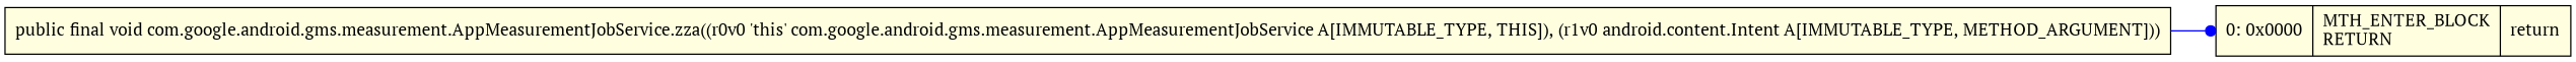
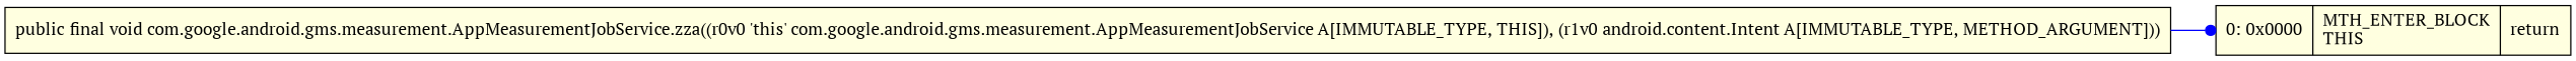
  digraph {
    rankdir=LR
    fontname="PT Serif"
    node [shape=record style=filled fillcolor=lightyellow fontname="PT Serif"]
-   n1 [label="{0\:\ 0x0000|MTH_ENTER_BLOCK\lRETURN\l|return\l}"]
+   n1 [label="{0\:\ 0x0000|MTH_ENTER_BLOCK\lTHIS\l|return\l}"]
    n2 [label="{public final void com.google.android.gms.measurement.AppMeasurementJobService.zza((r0v0 'this' com.google.android.gms.measurement.AppMeasurementJobService A[IMMUTABLE_TYPE, THIS]), (r1v0 android.content.Intent A[IMMUTABLE_TYPE, METHOD_ARGUMENT])) }"]
    n2 -> n1 [color=blue arrowhead=dot fontname="PT Serif"]
  }
